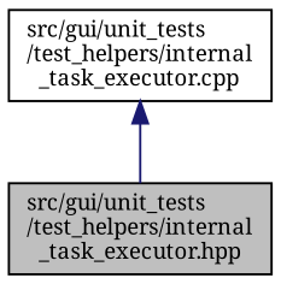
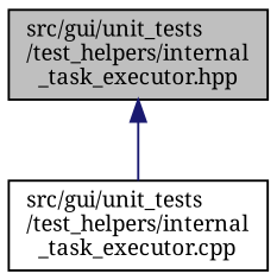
  digraph {
    fontname="Noto Serif"
    node [color=black fontname="Noto Serif" fontsize=10 shape=record style=filled]
    n1 [fillcolor=grey75 fontcolor=black height=0.2 label="src/gui/unit_tests\l/test_helpers/internal\l_task_executor.hpp" width=0.4]
    n2 [fillcolor=white height=0.2 label="src/gui/unit_tests\l/test_helpers/internal\l_task_executor.cpp" width=0.4]
-   n2 -> n1 [color=midnightblue dir=back fontname="Noto Serif" fontsize=10 labelfontname=Helvetica labelfontsize=10 style=solid]
+   n1 -> n2 [color=midnightblue dir=back fontname="Noto Serif" fontsize=10 labelfontname=Helvetica labelfontsize=10 style=solid]
  }
